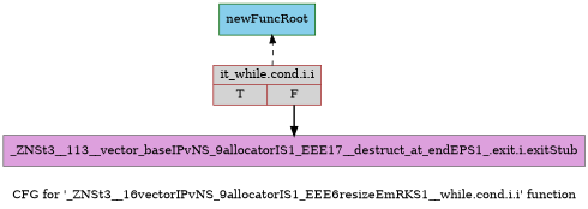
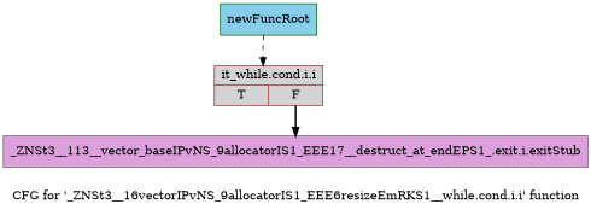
  digraph {
    label="CFG for '_ZNSt3__16vectorIPvNS_9allocatorIS1_EEE6resizeEmRKS1__while.cond.i.i' function"
    node [shape=record style=filled]
    n1 [color=darkgreen fillcolor=skyblue label="{newFuncRoot}"]
    n2 [color=brown fillcolor=lightgrey label="{it_while.cond.i.i|{<s0>T|<s1>F}}"]
    n3 [color=gray40 fillcolor=plum label="{_ZNSt3__113__vector_baseIPvNS_9allocatorIS1_EEE17__destruct_at_endEPS1_.exit.i.exitStub}"]
-   n2 -> n1 [style=dashed]
+   n1 -> n2 [style=dashed]
    n2 -> n3 [style=bold tailport=s1]
  }
